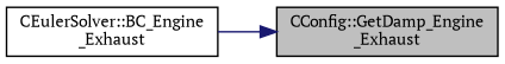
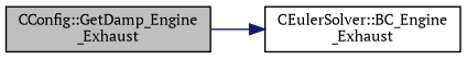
  digraph {
    rankdir=RL
    fontname="PT Serif"
    node [color=black fontname="PT Serif" fontsize=10 shape=record style=filled]
    n1 [fillcolor=grey75 fontcolor=black height=0.2 label="CConfig::GetDamp_Engine\l_Exhaust" width=0.4]
    n2 [fillcolor=white height=0.2 label="CEulerSolver::BC_Engine\l_Exhaust" width=0.4]
-   n1 -> n2 [color=midnightblue dir=back fontname="PT Serif" fontsize=10 labelfontname=Helvetica labelfontsize=10 style=solid]
+   n2 -> n1 [color=midnightblue dir=back fontname="PT Serif" fontsize=10 labelfontname=Helvetica labelfontsize=10 style=solid]
  }
